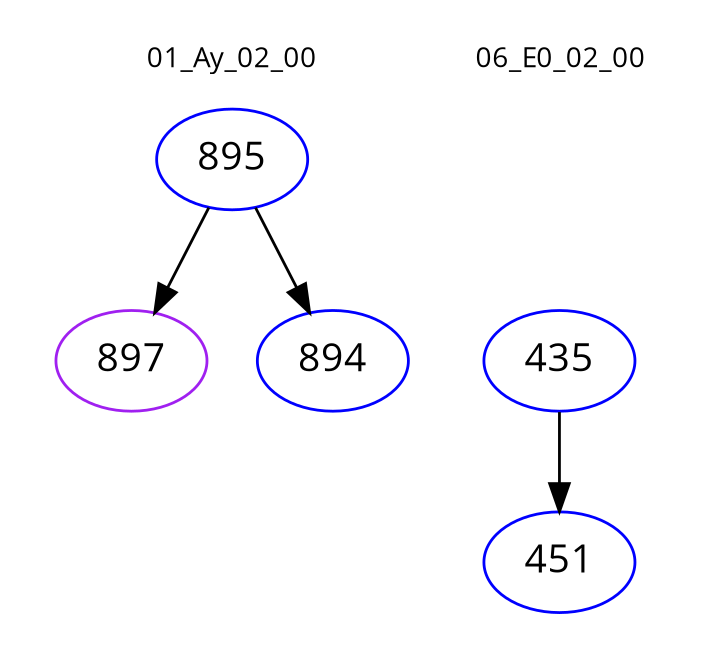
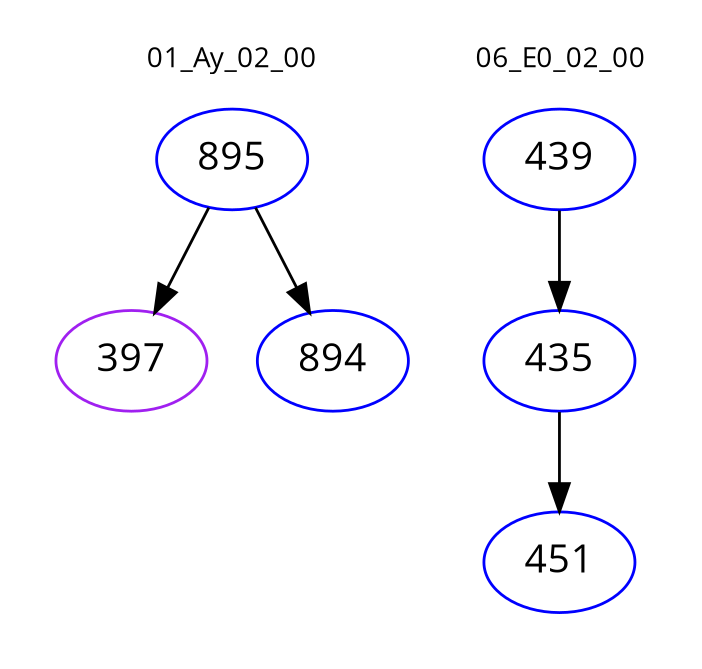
  digraph {
    fontname="Open Sans"
    node [color=blue fontname="Open Sans"]
    edge [color=black fontname="Open Sans"]
-   n1 [color=purple label=897]
+   n1 [color=purple label=397]
    n2 [label=895]
    n3 [label=894]
+   n4 [label=439]
    n5 [label=435]
    n6 [label=451]
    subgraph cluster_1 {
      color=white
      fontsize=10
      label="01_Ay_02_00"
      n1
      n2
      n3
    }
    subgraph cluster_2 {
      color=white
      fontsize=10
      label="06_E0_02_00"
+     n4
      n5
      n6
    }
    n2 -> n1
    n2 -> n3
+   n4 -> n5
    n5 -> n6
  }
